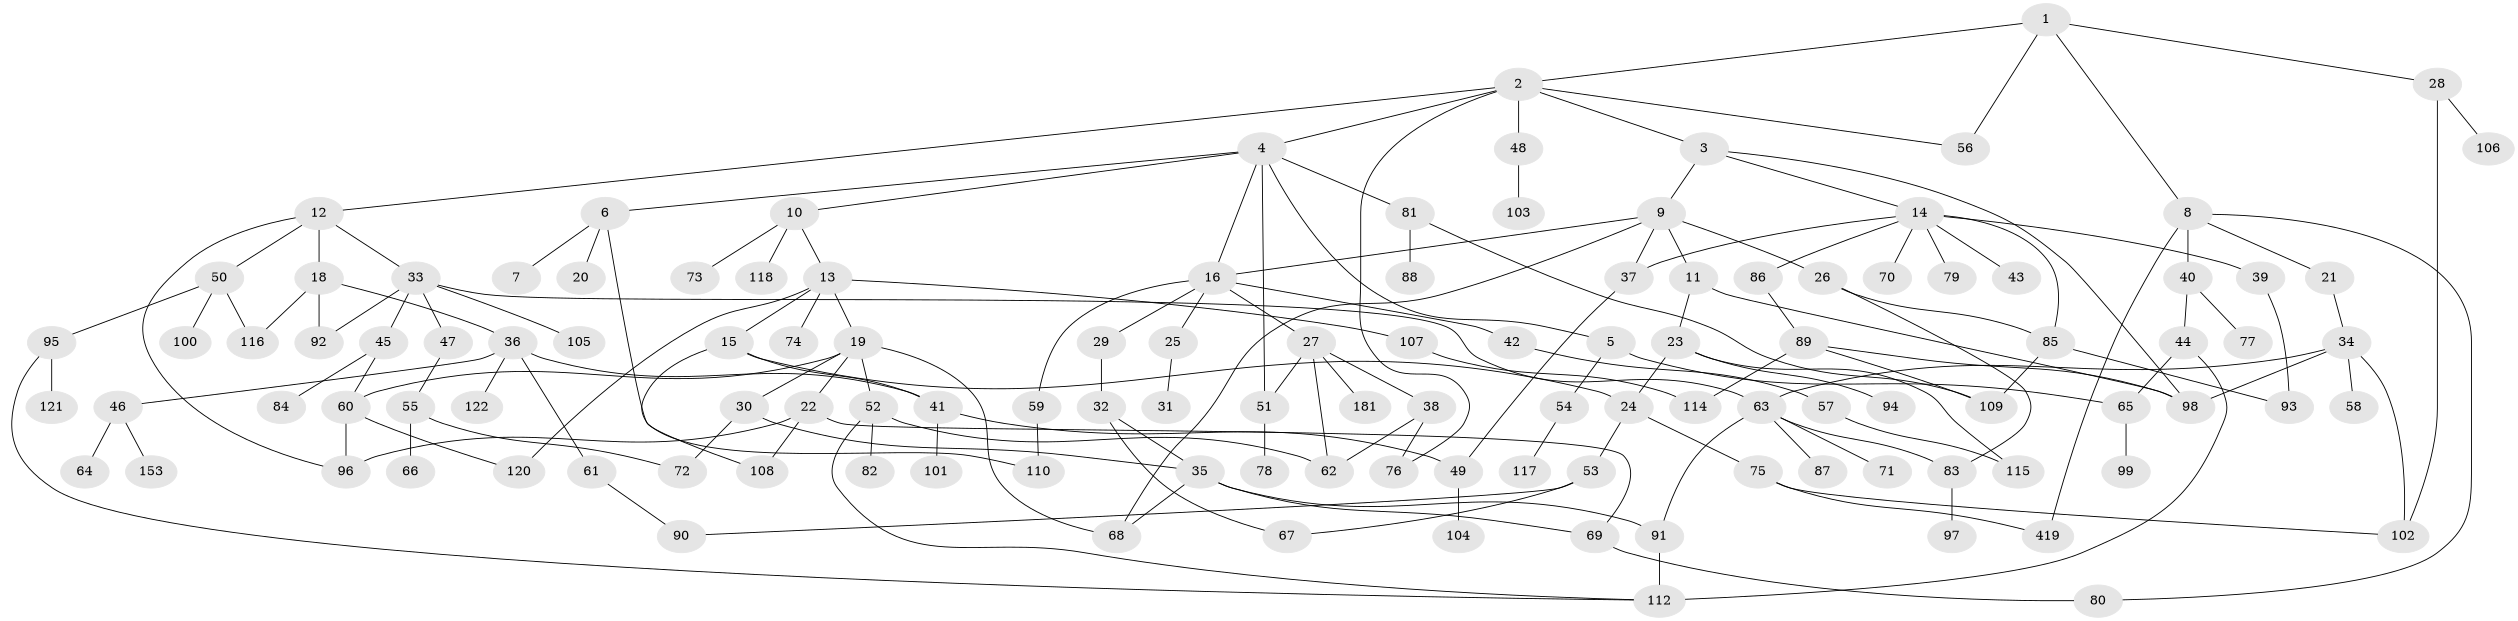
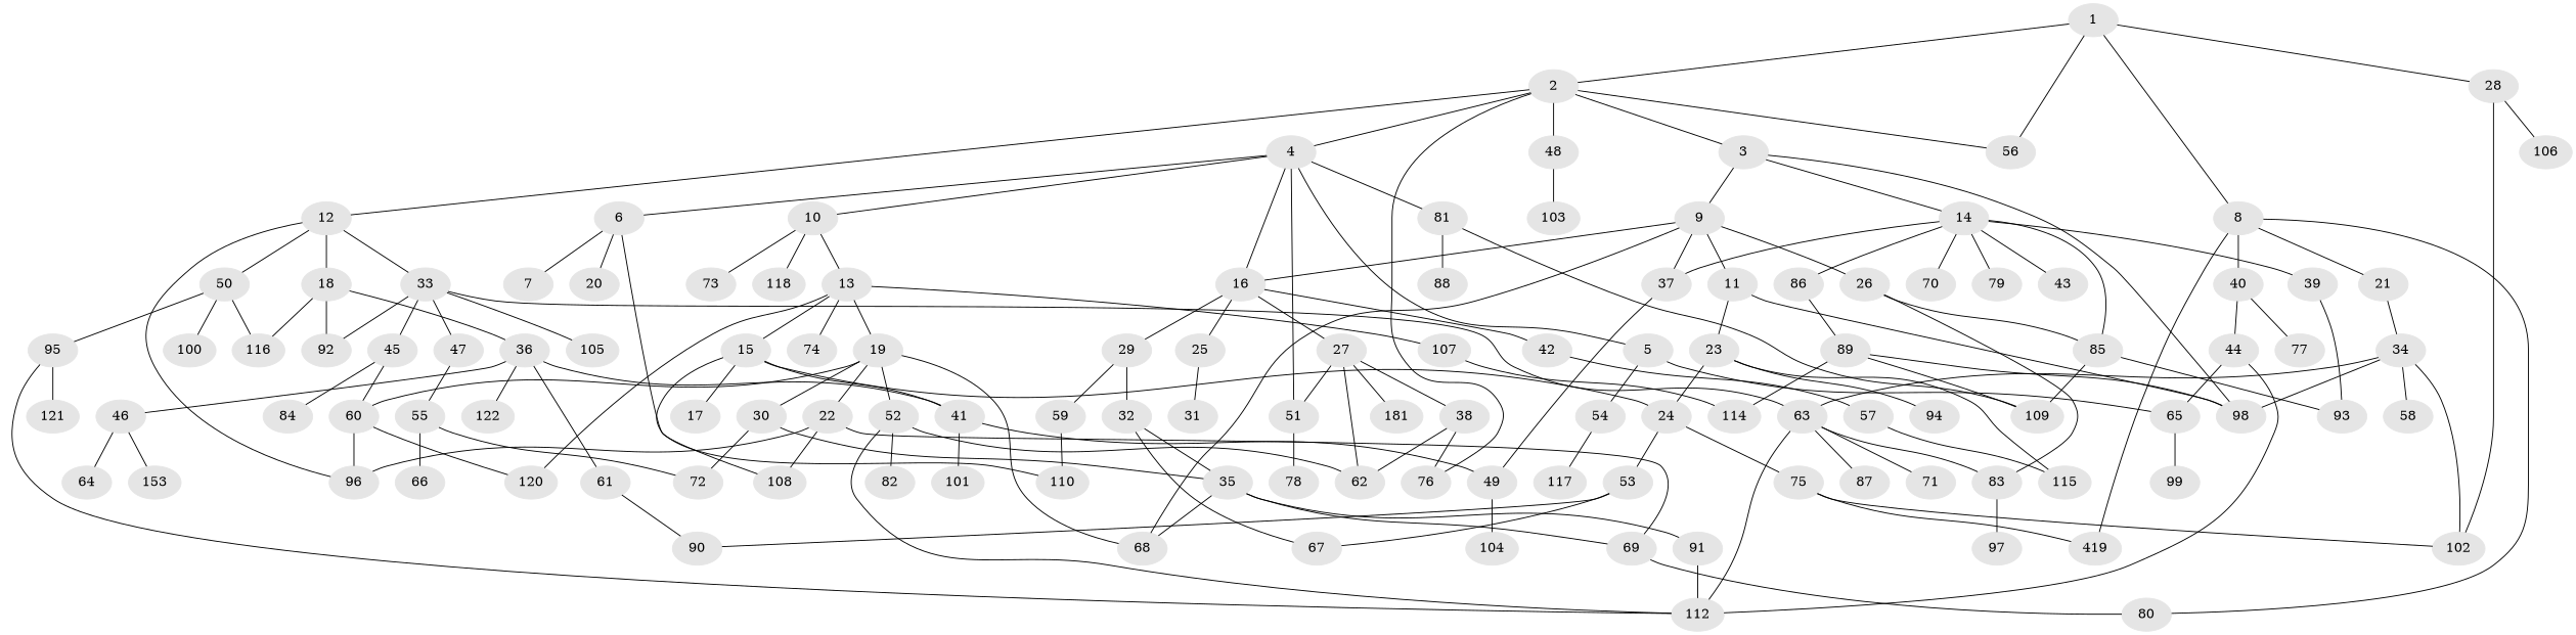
  graph {
    node [color=gray90 style=filled]
    1
    2
    8
    28
    56
    3
    4
    12
    48
    76
    21
    40
    80
    n14 [label=419]
    102
    106
    9
    14
    98
    5
    6
    10
    16
    51
    81
    18
    33
    50
    96
    103
    11
    26
    37
    68
    39
    43
    70
    79
    85
    86
    54
    65
    7
    20
    110
    13
    73
    118
    25
    27
    29
    42
    59
    78
    88
    109
    117
    99
    34
    44
    77
    23
    83
    49
    15
    19
    74
    107
    120
    24
    94
    115
    92
    36
    116
    45
    47
    105
    63
    95
    100
+   17
    41
    108
    22
    30
    52
    60
    114
    93
    89
    53
    75
    101
    31
    38
    62
    n98 [label=181]
    32
    57
    46
    61
    122
    69
    35
    72
    112
    82
    58
    67
    90
    97
    91
    84
    55
    71
    87
    64
    n119 [label=153]
    104
    66
    121
    1 -- 2
    1 -- 8
    1 -- 28
    1 -- 56
    2 -- 56
    2 -- 3
    2 -- 4
    2 -- 12
    2 -- 48
    2 -- 76
    8 -- 21
    8 -- 40
    8 -- 80
    8 -- n14
    28 -- 102
    28 -- 106
    3 -- 9
    3 -- 14
    3 -- 98
    4 -- 5
    4 -- 6
    4 -- 10
    4 -- 16
    4 -- 51
    4 -- 81
    12 -- 18
    12 -- 33
    12 -- 50
    12 -- 96
    48 -- 103
    21 -- 34
    40 -- 44
    40 -- 77
    9 -- 16
    9 -- 11
    9 -- 26
    9 -- 37
    9 -- 68
    14 -- 37
    14 -- 39
    14 -- 43
    14 -- 70
    14 -- 79
    14 -- 85
    14 -- 86
    5 -- 54
    5 -- 65
    6 -- 7
    6 -- 20
    6 -- 110
    10 -- 13
    10 -- 73
    10 -- 118
    16 -- 25
    16 -- 27
    16 -- 29
    16 -- 42
-   16 -- 59
+   29 -- 59
    51 -- 78
    81 -- 88
    81 -- 109
    18 -- 92
    18 -- 36
    18 -- 116
    33 -- 92
    33 -- 45
    33 -- 47
    33 -- 105
    33 -- 63
    50 -- 116
    50 -- 95
    50 -- 100
    11 -- 98
    11 -- 23
    26 -- 85
    26 -- 83
    37 -- 49
    39 -- 93
    85 -- 109
    85 -- 93
    86 -- 89
    54 -- 117
    65 -- 99
    13 -- 15
    13 -- 19
    13 -- 74
    13 -- 107
    13 -- 120
    25 -- 31
    27 -- 51
    27 -- 38
    27 -- 62
    27 -- n98
    29 -- 32
    42 -- 57
    59 -- 110
    34 -- 102
    34 -- 98
    34 -- 63
    34 -- 58
    44 -- 65
    44 -- 112
    23 -- 24
    23 -- 94
    23 -- 115
    83 -- 97
    49 -- 104
    15 -- 24
+   15 -- 17
    15 -- 41
    15 -- 108
    19 -- 68
    19 -- 22
    19 -- 30
    19 -- 52
    19 -- 60
    107 -- 114
    24 -- 53
    24 -- 75
    36 -- 41
    36 -- 46
    36 -- 61
    36 -- 122
    45 -- 60
    45 -- 84
    47 -- 55
    63 -- 83
-   63 -- 91
+   63 -- 112
    63 -- 71
    63 -- 87
    95 -- 112
    95 -- 121
    41 -- 49
    41 -- 101
    22 -- 96
    22 -- 108
    22 -- 69
    30 -- 35
    30 -- 72
    52 -- 62
    52 -- 112
    52 -- 82
    60 -- 96
    60 -- 120
    89 -- 98
    89 -- 109
    89 -- 114
    53 -- 67
    53 -- 90
    75 -- n14
    75 -- 102
    38 -- 76
    38 -- 62
    32 -- 35
    32 -- 67
    57 -- 115
    46 -- 64
    46 -- n119
    61 -- 90
    69 -- 80
    35 -- 68
    35 -- 69
    35 -- 91
    91 -- 112
    55 -- 72
    55 -- 66
  }
